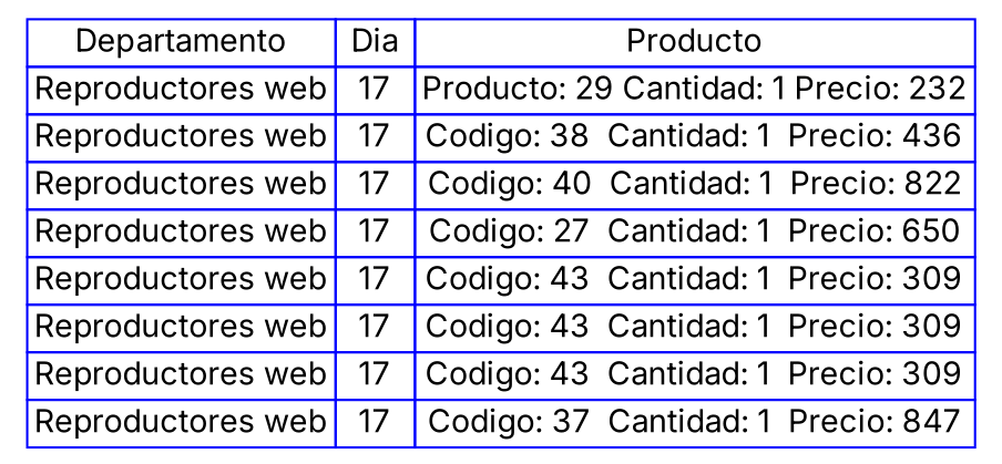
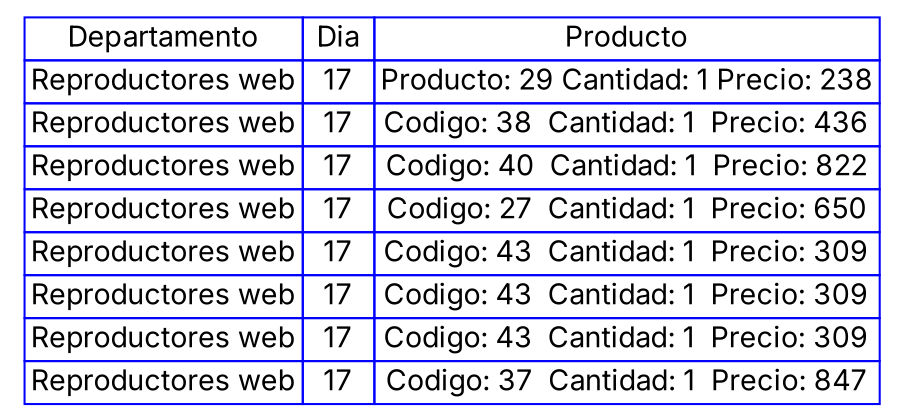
  digraph {
    rankdir=LR
    fontname=Inter
-   n1 [label=<      <table border='0' cellborder='1' color='blue' cellspacing='0'> <tr> <td>Departamento</td> <td> Dia </td> <td>Producto</td></tr> <tr> <td>Reproductores web</td> <td>17</td> <td>Producto: 29 Cantidad: 1 Precio: 232</td> </tr><tr> <td>Reproductores web</td> <td>17</td> <td>Codigo: 38  Cantidad: 1  Precio: 436</td> </tr> <tr> <td>Reproductores web</td> <td>17</td> <td>Codigo: 40  Cantidad: 1  Precio: 822</td> </tr> <tr> <td>Reproductores web</td> <td>17</td> <td>Codigo: 27  Cantidad: 1  Precio: 650</td> </tr> <tr> <td>Reproductores web</td> <td>17</td> <td>Codigo: 43  Cantidad: 1  Precio: 309</td> </tr> <tr> <td>Reproductores web</td> <td>17</td> <td>Codigo: 43  Cantidad: 1  Precio: 309</td> </tr> <tr> <td>Reproductores web</td> <td>17</td> <td>Codigo: 43  Cantidad: 1  Precio: 309</td> </tr> <tr> <td>Reproductores web</td> <td>17</td> <td>Codigo: 37  Cantidad: 1  Precio: 847</td> </tr> </table>     > shape=plaintext fontname=Inter]
+   n1 [label=<      <table border='0' cellborder='1' color='blue' cellspacing='0'> <tr> <td>Departamento</td> <td> Dia </td> <td>Producto</td></tr> <tr> <td>Reproductores web</td> <td>17</td> <td>Producto: 29 Cantidad: 1 Precio: 238</td> </tr><tr> <td>Reproductores web</td> <td>17</td> <td>Codigo: 38  Cantidad: 1  Precio: 436</td> </tr> <tr> <td>Reproductores web</td> <td>17</td> <td>Codigo: 40  Cantidad: 1  Precio: 822</td> </tr> <tr> <td>Reproductores web</td> <td>17</td> <td>Codigo: 27  Cantidad: 1  Precio: 650</td> </tr> <tr> <td>Reproductores web</td> <td>17</td> <td>Codigo: 43  Cantidad: 1  Precio: 309</td> </tr> <tr> <td>Reproductores web</td> <td>17</td> <td>Codigo: 43  Cantidad: 1  Precio: 309</td> </tr> <tr> <td>Reproductores web</td> <td>17</td> <td>Codigo: 43  Cantidad: 1  Precio: 309</td> </tr> <tr> <td>Reproductores web</td> <td>17</td> <td>Codigo: 37  Cantidad: 1  Precio: 847</td> </tr> </table>     > shape=plaintext fontname=Inter]
  }
